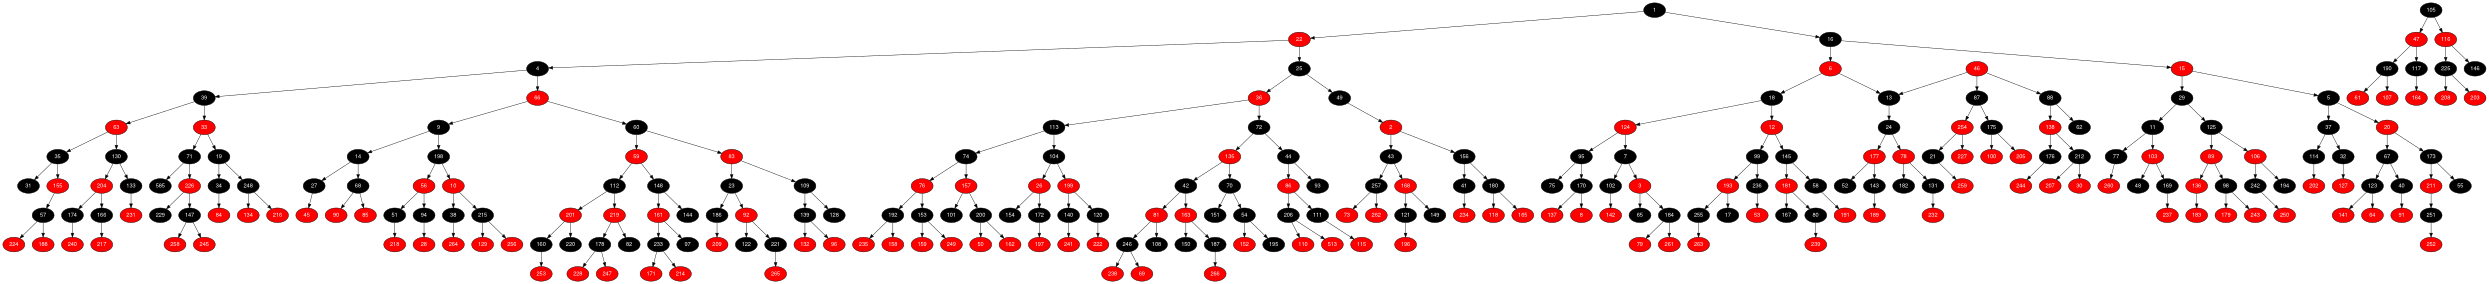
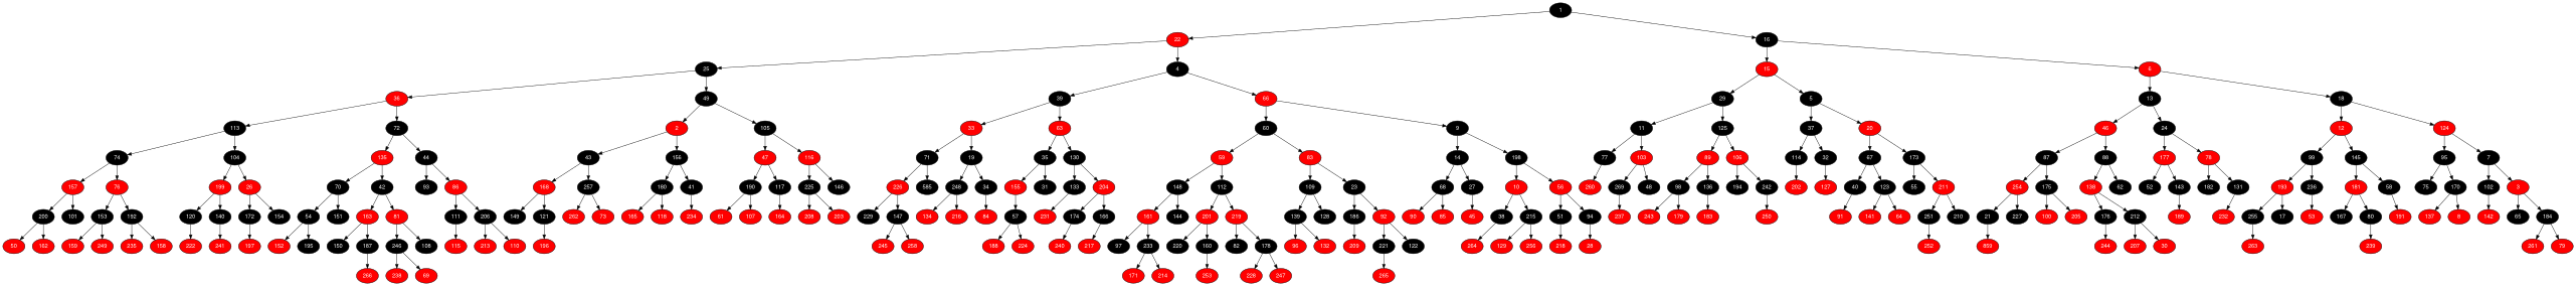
  digraph {
    node [fillcolor=" black" fontcolor=" white" fontname="Helvetica,Arial,sans-serif" style=filled]
    edge [color=black fontname="Helvetica,Arial,sans-serif"]
    1
    22 [fillcolor=" red"]
    25
    36 [fillcolor=" red"]
    113
    74
    157 [fillcolor=" red"]
    200
    50 [fillcolor=" red"]
    162 [fillcolor=" red"]
    101
    76 [fillcolor=" red"]
    153
    159 [fillcolor=" red"]
    249 [fillcolor=" red"]
    192
    235 [fillcolor=" red"]
    158 [fillcolor=" red"]
    104
    199 [fillcolor=" red"]
    120
    222 [fillcolor=" red"]
    140
    241 [fillcolor=" red"]
    26 [fillcolor=" red"]
    172
    154
    197 [fillcolor=" red"]
    72
    135 [fillcolor=" red"]
    70
    54
    152 [fillcolor=" red"]
    195 [fillcolor=black]
    151
    42
    163 [fillcolor=" red"]
    150
    187
    266 [fillcolor=" red"]
    81 [fillcolor=" red"]
    246
    238 [fillcolor=" red"]
    69 [fillcolor=" red"]
    108
    44
    93
    86 [fillcolor=" red"]
    111
    115 [fillcolor=" red"]
    206
-   213 [fillcolor=" red" label=513]
+   213 [fillcolor=" red"]
    110 [fillcolor=" red"]
    49
    2 [fillcolor=" red"]
    43
    168 [fillcolor=" red"]
    149
    121
    196 [fillcolor=" red"]
    257
    262 [fillcolor=" red"]
    73 [fillcolor=" red"]
    156
    180
    165 [fillcolor=" red"]
    118 [fillcolor=" red"]
    41
    234 [fillcolor=" red"]
    105
    47 [fillcolor=" red"]
    190
    61 [fillcolor=" red"]
    107 [fillcolor=" red"]
    117
    164 [fillcolor=" red"]
    116 [fillcolor=" red"]
    225
    208 [fillcolor=" red"]
    203 [fillcolor=" red"]
    146
    4
    39
    33 [fillcolor=" red"]
    71
    226 [fillcolor=" red"]
    229
    147
    245 [fillcolor=" red"]
    258 [fillcolor=" red"]
    n91 [label=585]
    19
    248
    134 [fillcolor=" red"]
    216 [fillcolor=" red"]
    34
    84 [fillcolor=" red"]
    63 [fillcolor=" red"]
    35
    155 [fillcolor=" red"]
    57
    188 [fillcolor=" red"]
    224 [fillcolor=" red"]
    31
    130
    133
    231 [fillcolor=" red"]
    204 [fillcolor=" red"]
    174
    240 [fillcolor=" red"]
    166
    217 [fillcolor=" red"]
    66 [fillcolor=" red"]
    60
    59 [fillcolor=" red"]
    148
    161 [fillcolor=" red"]
    97
    233
    171 [fillcolor=" red"]
    214 [fillcolor=" red"]
    144
    112
    201 [fillcolor=" red"]
    220
    160
    253 [fillcolor=" red"]
    219 [fillcolor=" red"]
    82
    178
    228 [fillcolor=" red"]
    247 [fillcolor=" red"]
    83 [fillcolor=" red"]
    109
    139
    96 [fillcolor=" red"]
    132 [fillcolor=" red"]
    128
    23
    186
    209 [fillcolor=" red"]
    92 [fillcolor=" red"]
    221
    265 [fillcolor=" red"]
    122
    9
    14
    68
    90 [fillcolor=" red"]
    85 [fillcolor=" red"]
    27
    45 [fillcolor=" red"]
    198
    10 [fillcolor=" red"]
    38
    264 [fillcolor=" red"]
    215
    129 [fillcolor=" red"]
    256 [fillcolor=" red"]
    56 [fillcolor=" red"]
    51
    218 [fillcolor=" red"]
    94
    28 [fillcolor=" red"]
    16
    15 [fillcolor=" red"]
    29
    11
    77
    260 [fillcolor=" red"]
    103 [fillcolor=" red"]
-   169
+   169 [label=269]
    237 [fillcolor=" red"]
    48
    125
    89 [fillcolor=" red"]
    98
    243 [fillcolor=" red"]
    179 [fillcolor=" red"]
-   136 [fillcolor=red]
+   136
    183 [fillcolor=" red"]
    106 [fillcolor=" red"]
    194
    242
    250 [fillcolor=" red"]
    5
    37
    114
    202 [fillcolor=" red"]
    32
    127 [fillcolor=" red"]
    20 [fillcolor=" red"]
    67
    40
    91 [fillcolor=" red"]
    123
    141 [fillcolor=" red"]
    64 [fillcolor=" red"]
    173
    55
    211 [fillcolor=" red"]
    251
    252 [fillcolor=" red"]
+   210
    6 [fillcolor=" red"]
    13
    46 [fillcolor=" red"]
    87
    254 [fillcolor=" red"]
    21
-   259 [fillcolor=" red"]
-   227 [fillcolor=red]
+   259 [fillcolor=" red" label=859]
+   227
    175
    100 [fillcolor=" red"]
    205 [fillcolor=" red"]
    88
    138 [fillcolor=" red"]
    176
    244 [fillcolor=" red"]
    212
    207 [fillcolor=" red"]
    30 [fillcolor=" red"]
    62
    24
    177 [fillcolor=" red"]
    52
    143
    189 [fillcolor=" red"]
    78 [fillcolor=" red"]
    182
    131
    232 [fillcolor=" red"]
    18
    12 [fillcolor=" red"]
    99
    193 [fillcolor=" red"]
    255
    263 [fillcolor=" red"]
    17
    236
    53 [fillcolor=" red"]
    145
    181 [fillcolor=" red"]
    167
    80
    239 [fillcolor=" red"]
    58
    191 [fillcolor=" red"]
    124 [fillcolor=" red"]
    95
    75
    170
    137 [fillcolor=" red"]
    8 [fillcolor=" red"]
    7
    102
    142 [fillcolor=" red"]
    3 [fillcolor=" red"]
    65
    184
    261 [fillcolor=" red"]
    79 [fillcolor=" red"]
    subgraph sub_1 {
      1
      22
      25
      36
      113
      74
      157
      200
      50
      162
      101
      76
      153
      159
      249
      192
      235
      158
      104
      199
      120
      222
      140
      241
      26
      172
      154
      197
      72
      135
      70
      54
      152
      195
      151
      42
      163
      150
      187
      266
      81
      246
      238
      69
      108
      44
      93
      86
      111
      115
      206
      213
      110
      49
      2
      43
      168
      149
      121
      196
      257
      262
      73
      156
      180
      165
      118
      41
      234
      105
      47
      190
      61
      107
      117
      164
      116
      225
      208
      203
      146
      4
      39
      33
      71
      226
      229
      147
      245
      258
      n91
      19
      248
      134
      216
      34
      84
      63
      35
      155
      57
      188
      224
      31
      130
      133
      231
      204
      174
      240
      166
      217
      66
      60
      59
      148
      161
      97
      233
      171
      214
      144
      112
      201
      220
      160
      253
      219
      82
      178
      228
      247
      83
      109
      139
      96
      132
      128
      23
      186
      209
      92
      221
      265
      122
      9
      14
      68
      90
      85
      27
      45
      198
      10
      38
      264
      215
      129
      256
      56
      51
      218
      94
      28
      16
      15
      29
      11
      77
      260
      103
      169
      237
      48
      125
      89
      98
      243
      179
      136
      183
      106
      194
      242
      250
      5
      37
      114
      202
      32
      127
      20
      67
      40
      91
      123
      141
      64
      173
      55
      211
      251
      252
+     210
      6
      13
      46
      87
      254
      21
      259
      227
      175
      100
      205
      88
      138
      176
      244
      212
      207
      30
      62
      24
      177
      52
      143
      189
      78
      182
      131
      232
      18
      12
      99
      193
      255
      263
      17
      236
      53
      145
      181
      167
      80
      239
      58
      191
      124
      95
      75
      170
      137
      8
      7
      102
      142
      3
      65
      184
      261
      79
    }
    1 -> 22
    1 -> 16
    22 -> 25
    22 -> 4
    25 -> 36
    25 -> 49
    36 -> 113
    36 -> 72
    113 -> 74
    113 -> 104
    74 -> 157
    74 -> 76
    157 -> 200
    157 -> 101
    200 -> 50
    200 -> 162
    76 -> 153
    76 -> 192
    153 -> 159
    153 -> 249
    192 -> 235
    192 -> 158
    104 -> 199
    104 -> 26
    199 -> 120
    199 -> 140
    120 -> 222
    140 -> 241
    26 -> 172
    26 -> 154
    172 -> 197
    72 -> 135
    72 -> 44
    135 -> 70
    135 -> 42
    70 -> 54
    70 -> 151
    54 -> 152
    54 -> 195
    42 -> 163
    42 -> 81
    163 -> 150
    163 -> 187
    187 -> 266
    81 -> 246
    81 -> 108
    246 -> 238
    246 -> 69
    44 -> 93
    44 -> 86
    86 -> 111
    86 -> 206
    111 -> 115
    206 -> 213
    206 -> 110
    49 -> 2
+   49 -> 105
    2 -> 43
    2 -> 156
    43 -> 168
    43 -> 257
    168 -> 149
    168 -> 121
    121 -> 196
    257 -> 262
    257 -> 73
    156 -> 180
    156 -> 41
    180 -> 165
    180 -> 118
    41 -> 234
    105 -> 47
    105 -> 116
    47 -> 190
    47 -> 117
    190 -> 61
    190 -> 107
    117 -> 164
    116 -> 225
    116 -> 146
    225 -> 208
    225 -> 203
    4 -> 39
    4 -> 66
    39 -> 33
    39 -> 63
    33 -> 71
    33 -> 19
    71 -> 226
    71 -> n91
    226 -> 229
    226 -> 147
    147 -> 245
    147 -> 258
    19 -> 248
    19 -> 34
    248 -> 134
    248 -> 216
    34 -> 84
    63 -> 35
    63 -> 130
    35 -> 155
    35 -> 31
    155 -> 57
    57 -> 188
    57 -> 224
    130 -> 133
    130 -> 204
    133 -> 231
    204 -> 174
    204 -> 166
    174 -> 240
    166 -> 217
    66 -> 60
    66 -> 9
    60 -> 59
    60 -> 83
    59 -> 148
    59 -> 112
    148 -> 161
    148 -> 144
    161 -> 97
    161 -> 233
    233 -> 171
    233 -> 214
    112 -> 201
    112 -> 219
    201 -> 220
    201 -> 160
    160 -> 253
    219 -> 82
    219 -> 178
    178 -> 228
    178 -> 247
    83 -> 109
    83 -> 23
    109 -> 139
    109 -> 128
    139 -> 96
    139 -> 132
    23 -> 186
    23 -> 92
    186 -> 209
    92 -> 221
    92 -> 122
    221 -> 265
    9 -> 14
    9 -> 198
    14 -> 68
    14 -> 27
    68 -> 90
    68 -> 85
    27 -> 45
    198 -> 10
    198 -> 56
    10 -> 38
    10 -> 215
    38 -> 264
    215 -> 129
    215 -> 256
    56 -> 51
    56 -> 94
    51 -> 218
    94 -> 28
    16 -> 15
    16 -> 6
    15 -> 29
    15 -> 5
    29 -> 11
    29 -> 125
    11 -> 77
    11 -> 103
    77 -> 260
    103 -> 169
    103 -> 48
    169 -> 237
    125 -> 89
    125 -> 106
    89 -> 98
    89 -> 136
    98 -> 243
    98 -> 179
    136 -> 183
    106 -> 194
    106 -> 242
    242 -> 250
    5 -> 37
    5 -> 20
    37 -> 114
    37 -> 32
    114 -> 202
    32 -> 127
    20 -> 67
    20 -> 173
    67 -> 40
    67 -> 123
    40 -> 91
    123 -> 141
    123 -> 64
    173 -> 55
    173 -> 211
    211 -> 251
+   211 -> 210
    251 -> 252
    6 -> 13
    6 -> 18
-   46 -> 13
+   13 -> 46
    13 -> 24
    46 -> 87
    46 -> 88
    87 -> 254
    87 -> 175
    254 -> 21
    254 -> 227
    21 -> 259
    175 -> 100
    175 -> 205
    88 -> 138
    88 -> 62
    138 -> 176
    138 -> 212
    176 -> 244
    212 -> 207
    212 -> 30
    24 -> 177
    24 -> 78
    177 -> 52
    177 -> 143
    143 -> 189
    78 -> 182
    78 -> 131
    131 -> 232
    18 -> 12
    18 -> 124
    12 -> 99
    12 -> 145
    99 -> 193
    99 -> 236
    193 -> 255
    193 -> 17
    255 -> 263
    236 -> 53
    145 -> 181
    145 -> 58
    181 -> 167
    181 -> 80
    80 -> 239
    58 -> 191
    124 -> 95
    124 -> 7
    95 -> 75
    95 -> 170
    170 -> 137
    170 -> 8
    7 -> 102
    7 -> 3
    102 -> 142
    3 -> 65
    3 -> 184
    184 -> 261
    184 -> 79
  }
